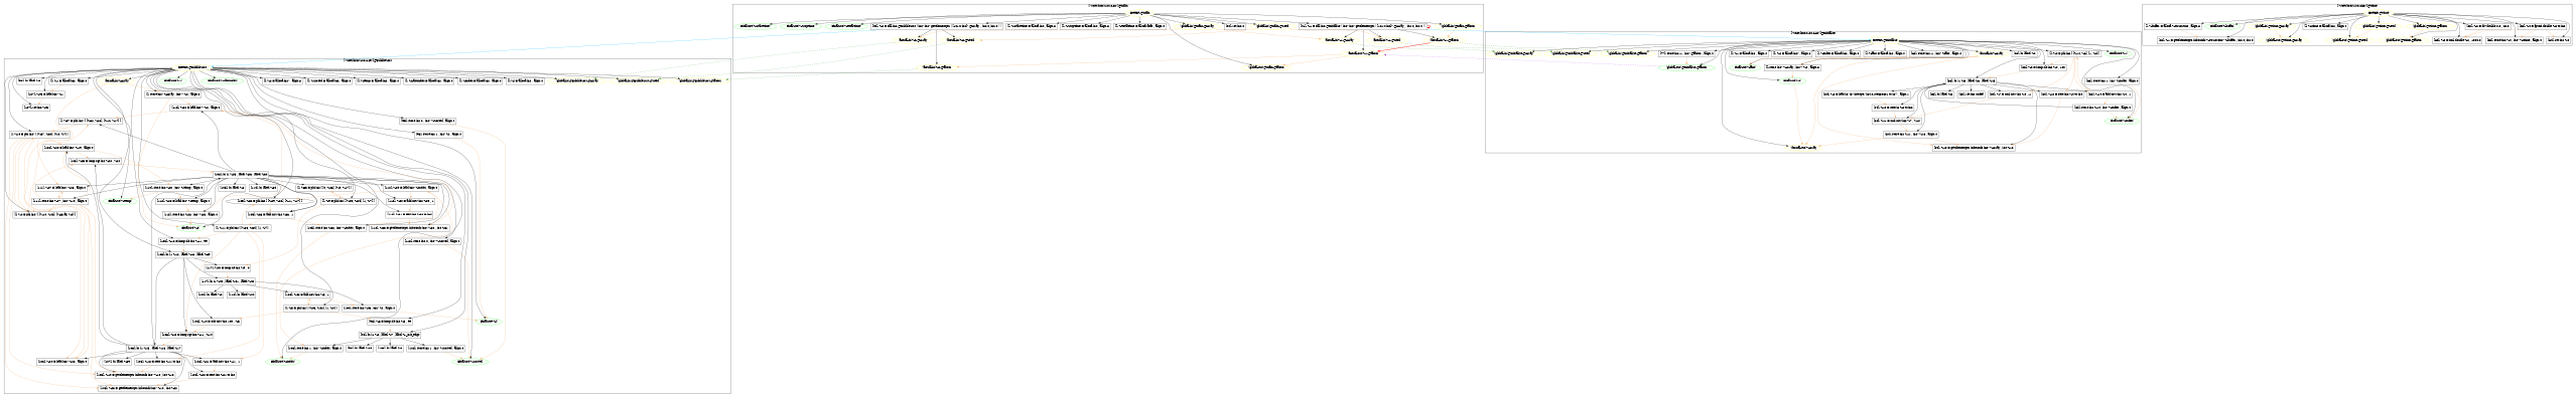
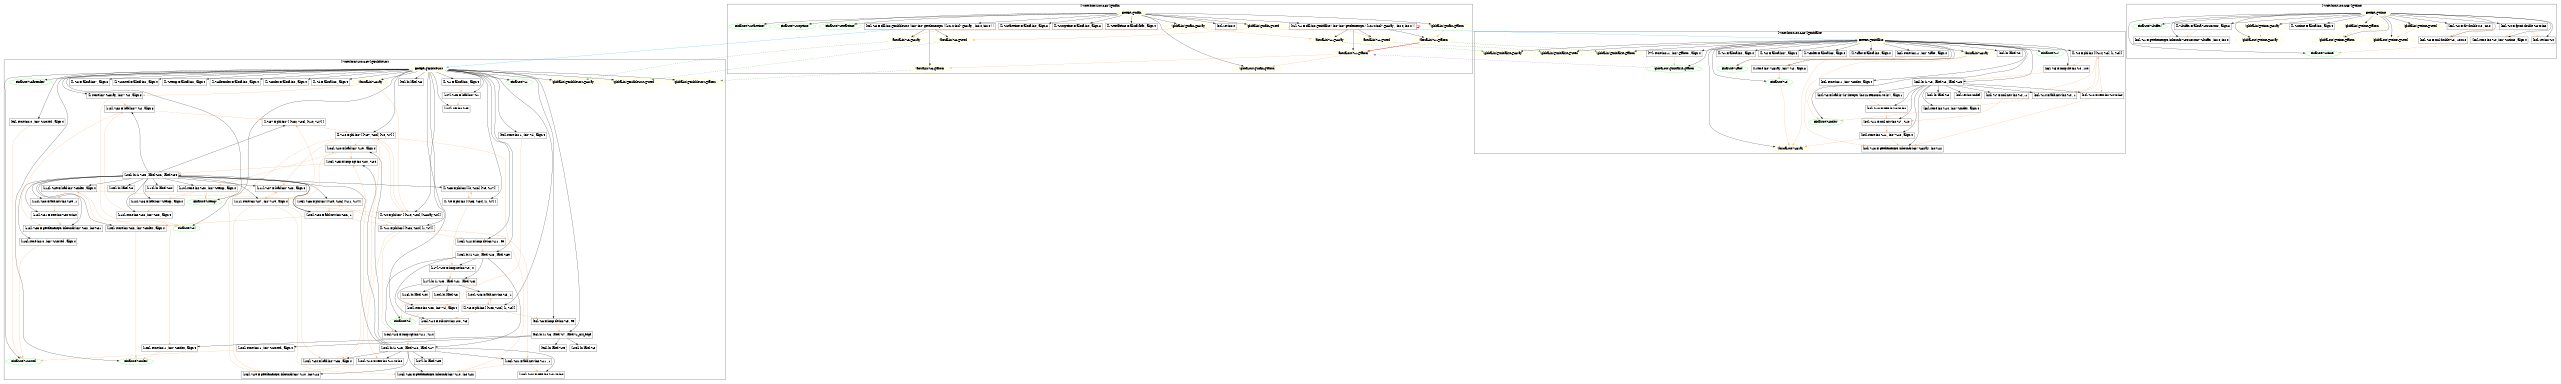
  digraph {
    node [shape=box]
    edge [color=black]
    n1 [color=green label="FinalUse(%StartTime)" shape=""]
    n2 [color=green label="FinalUse(%StopTime)" shape=""]
    n3 [color=green label="FinalUse(%TotalTime)" shape=""]
    n4 [color=yellow label="(global-out)@main:@factor" shape=""]
    n5 [color=yellow label="(actual-out)%1:@factor" shape=""]
    n6 [color=yellow label="ENTER @main" shape=""]
    n7 [label="[]: %StartTime = alloca i64 , align 8"]
    n8 [label="[]: %StopTime = alloca i64 , align 8"]
    n9 [label="[]: %TotalTime = alloca float , align 4"]
    n10 [label="[41]: %1 = call i32 @Initialize ( i32* i32* getelementptr ( [101 x i32]* @Array ,  i32 0, i32 0 ) )"]
    n11 [label="[43]: %3 = call i32 @BubbleSort ( i32* i32* getelementptr ( [101 x i32]* @Array ,  i32 0, i32 0 ) )"]
    n12 [label="[50]: ret i32 0"]
    n13 [color=yellow label="(actual-in)%3:@Seed" shape=""]
    n14 [color=yellow label="(actual-in)%1:@Seed" shape=""]
    n15 [color=yellow label="(actual-in)%3:@factor" shape=""]
    n16 [color=yellow label="(actual-in)%1:@factor" shape=""]
    n17 [color=yellow label="(actual-in)%3:@Array" shape=""]
    n18 [color=yellow label="(actual-in)%1:@Array" shape=""]
    n19 [color=yellow label="(global-in)@main:@Seed" shape=""]
    n20 [color=yellow label="(global-in)@main:@factor" shape=""]
    n21 [color=yellow label="(global-in)@main:@Array" shape=""]
    n22 [color=yellow label="(global-out)@ttime:@Array" shape=""]
    n23 [color=green label="FinalUse(%buffer)" shape=""]
+   n24 [color=green label="FinalUse(%utime)" shape=""]
    n25 [color=yellow label="(global-out)@ttime:@factor" shape=""]
    n26 [color=yellow label="(global-out)@ttime:@Seed" shape=""]
    n27 [color=yellow label="ENTER @ttime" shape=""]
    n28 [label="[]: %buffer = alloca %struct.tms , align 8"]
    n29 [label="[]: %utime = alloca i32 , align 4"]
    n30 [label="[63]: %1 = getelementptr inbounds %struct.tms* %buffer , i32 0, i32 0"]
    n31 [label="[63]: %2 = div double 0.0 , 60.0"]
    n32 [label="[63]: %3 = mul double %2 , 1000.0"]
    n33 [label="[63]: %4 = fptosi double %3 to i32"]
    n34 [label="[63]: store i32 %4 , i32* %utime , align 4"]
    n35 [label="[64]: ret i32 %4"]
    n36 [color=yellow label="(global-in)@ttime:@Seed" shape=""]
    n37 [color=yellow label="(global-in)@ttime:@factor" shape=""]
    n38 [color=yellow label="(global-in)@ttime:@Array" shape=""]
    n39 [color=green label="FinalUse(%1)" shape=""]
    n40 [color=green label="FinalUse(%2)" shape=""]
    n41 [color=green label="FinalUse(%Index)" shape=""]
    n42 [color=green label="FinalUse(%fact)" shape=""]
    n43 [color=green label="(global-out)@Initialize:@factor" shape=""]
    n44 [color=yellow label="(formal-out)%Array" shape=""]
    n45 [color=yellow label="ENTER @Initialize"]
    n46 [color=yellow label="(formal-in)%Array" shape=""]
    n47 [label="[]: %1 = alloca i32 , align 4"]
    n48 [label="[]: %2 = alloca i32* , align 8"]
    n49 [label="[]: %Index = alloca i32 , align 4"]
    n50 [label="[]: %fact = alloca i32 , align 4"]
    n51 [label="[]: store i32* %Array , i32** %2 , align 8"]
    n52 [label="[77]: store i32 -1 , i32* @factor , align 4"]
    n53 [label="[82]: store i32 -1 , i32* %fact , align 4"]
    n54 [label="[83]: store i32 1 , i32* %Index , align 4"]
    n55 [label="[83]: br label %3"]
    n56 [label="[]: %4 = phi i32 [ [%14, %6], [1, %0] ]"]
    n57 [label="[83]: %5 = icmp sle i32 %4 , 100"]
    n58 [label="[83]: br i1 %5 , label %6 , label %15"]
    n59 [label="[84]: %7 = mul nsw i32 %4 , -1"]
    n60 [label="[84]: %8 = load i8* i8* inttoptr (i64 2149580801 to i8*) , align 1"]
    n61 [label="[84]: %10 = sext i8 %8 to i32"]
    n62 [label="[84]: %11 = mul nsw i32 %7 , %10"]
    n63 [label="[84]: %12 = sext i32 %4 to i64"]
    n64 [label="[84]: %13 = getelementptr inbounds i32* %Array , i64 %12"]
    n65 [label="[84]: store i32 %11 , i32* %13 , align 4"]
    n66 [label="[83]: %14 = add nsw i32 %4 , 1"]
    n67 [label="[83]: store i32 %14 , i32* %Index , align 4"]
    n68 [label="[83]: br label %3"]
    n69 [label="[85]: ret i32 undef"]
    n70 [color=yellow label="(global-in)@Initialize:@Seed" shape=""]
    n71 [color=yellow label="(global-in)@Initialize:@factor" shape=""]
    n72 [color=yellow label="(global-in)@Initialize:@Array" shape=""]
    n73 [color=green label="FinalUse(%1)" shape=""]
    n74 [color=green label="FinalUse(%2)" shape=""]
    n75 [color=green label="FinalUse(%Sorted)" shape=""]
    n76 [color=green label="FinalUse(%Temp)" shape=""]
    n77 [color=green label="FinalUse(%LastIndex)" shape=""]
    n78 [color=green label="FinalUse(%Index)" shape=""]
    n79 [color=green label="FinalUse(%i)" shape=""]
    n80 [color=yellow label="ENTER @BubbleSort" shape=""]
    n81 [color=yellow label="(formal-in)%Array" shape=""]
    n82 [label="[]: %1 = alloca i32 , align 4"]
    n83 [label="[]: %2 = alloca i32* , align 8"]
    n84 [label="[]: %Sorted = alloca i32 , align 4"]
    n85 [label="[]: %Temp = alloca i32 , align 4"]
    n86 [label="[]: %LastIndex = alloca i32 , align 4"]
    n87 [label="[]: %Index = alloca i32 , align 4"]
    n88 [label="[]: %i = alloca i32 , align 4"]
    n89 [label="[]: store i32* %Array , i32** %2 , align 8"]
    n90 [label="[95]: store i32 0 , i32* %Sorted , align 4"]
    n91 [label="[98]: store i32 1 , i32* %i , align 4"]
    n92 [label="[98]: br label %3"]
    n93 [label="[]: %4 = phi i32* [ [%10, %42], [%Array, %0] ]"]
    n94 [label="[]: %5 = phi i32 [ [%43, %42], [1, %0] ]"]
    n95 [label="[98]: %6 = icmp sle i32 %5 , 99"]
    n96 [label="[98]: br i1 %6 , label %7 , label %._crit_edge"]
    n97 [label="[98]: br label %44"]
    n98 [label="[102]: store i32 1 , i32* %Sorted , align 4"]
    n99 [label="[103]: store i32 1 , i32* %Index , align 4"]
    n100 [label="[103]: br label %8"]
    n101 [label="[]: %9 = phi i32 [ [%35, %34], [1, %7] ]"]
    n102 [label="[]: %10 = phi i32* [ [%37, %34], [%4, %7] ]"]
    n103 [label="[]: %11 = phi i32 [ [%38, %34], [1, %7] ]"]
    n104 [label="[103]: %12 = icmp sle i32 %11 , 99"]
    n105 [label="[103]: br i1 %12 , label %13 , label %39"]
    n106 [label="[106]: %14 = sub nsw i32 100 , %5"]
    n107 [label="[106]: %15 = icmp sgt i32 %11 , %14"]
    n108 [label="[106]: br i1 %15 , label %16 , label %17"]
    n109 [label="[107]: br label %39"]
    n110 [label="[108]: %18 = sext i32 %11 to i64"]
    n111 [label="[108]: %19 = getelementptr inbounds i32* %10 , i64 %18"]
    n112 [label="[108]: %20 = load i32* %19 , align 4"]
    n113 [label="[108]: %21 = add nsw i32 %11 , 1"]
    n114 [label="[108]: %22 = sext i32 %21 to i64"]
    n115 [label="[108]: %23 = getelementptr inbounds i32* %10 , i64 %22"]
    n116 [label="[108]: %24 = load i32* %23 , align 4"]
    n117 [label="[108]: %25 = icmp sgt i32 %20 , %24"]
    n118 [label="[108]: br i1 %25 , label %26 , label %34"]
    n119 [label="[110]: store i32 %20 , i32* %Temp , align 4"]
    n120 [label="[111]: %27 = load i32* %23 , align 4"]
    n121 [label="[111]: store i32 %27 , i32* %19 , align 4"]
    n122 [label="[112]: %28 = load i32* %Temp , align 4"]
    n123 [label="[112]: %29 = load i32* %Index , align 4"]
    n124 [label="[112]: %30 = add nsw i32 %29 , 1"]
    n125 [label="[112]: %31 = sext i32 %30 to i64"]
    n126 [label="[112]: %32 = load i32** %2 , align 8"]
    n127 [label="[112]: %33 = getelementptr inbounds i32* %32 , i64 %31"]
    n128 [label="[112]: store i32 %28 , i32* %33 , align 4"]
    n129 [label="[113]: store i32 0 , i32* %Sorted , align 4"]
    n130 [label="[114]: br label %34"]
    n131 [label="[]: %35 = phi i32 [ [0, %26], [%9, %17] ]"]
-   n132 [label="[105]: %36 = phi i32 [ [%29, %26], [%11, %17] ]" shape=ellipse]
+   n132 [label="[105]: %36 = phi i32 [ [%29, %26], [%11, %17] ]"]
    n133 [label="[]: %37 = phi i32* [ [%32, %26], [%10, %17] ]"]
    n134 [label="[105]: %38 = add nsw i32 %36 , 1"]
    n135 [label="[105]: store i32 %38 , i32* %Index , align 4"]
    n136 [label="[105]: br label %8"]
    n137 [label="[117]: %40 = icmp ne i32 %9 , 0"]
    n138 [label="[117]: br i1 %40 , label %41 , label %42"]
    n139 [label="[118]: br label %44"]
    n140 [label="[100]: %43 = add nsw i32 %5 , 1"]
    n141 [label="[100]: store i32 %43 , i32* %i , align 4"]
    n142 [label="[100]: br label %3"]
    n143 [label="[127]: %45 = load i32* %1"]
    n144 [label="[127]: ret i32 %45"]
    n145 [color=yellow label="(global-in)@BubbleSort:@Seed" shape=""]
    n146 [color=yellow label="(global-in)@BubbleSort:@factor" shape=""]
    n147 [color=yellow label="(global-in)@BubbleSort:@Array" shape=""]
    subgraph cluster_1 {
      label="[\"wcet/bsort100.c:32\"]@main"
      n1
      n2
      n3
      n4
      n5
      n6
      n7
      n8
      n9
      n10
      n11
      n12
      n13
      n14
      n15
      n16
      n17
      n18
      n19
      n20
      n21
    }
    subgraph cluster_2 {
      label="[\"wcet/bsort100.c:53\"]@ttime"
      n22
      n23
+     n24
      n25
      n26
      n27
      n28
      n29
      n30
      n31
      n32
      n33
      n34
      n35
      n36
      n37
      n38
    }
    subgraph cluster_3 {
      label="[\"wcet/bsort100.c:68\"]@Initialize"
      n39
      n40
      n41
      n42
      n43
      n44
      n45
      n46
      n47
      n48
      n49
      n50
      n51
      n52
      n53
      n54
      n55
      n56
      n57
      n58
      n59
      n60
      n61
      n62
      n63
      n64
      n65
      n66
      n67
      n68
      n69
      n70
      n71
      n72
    }
    subgraph cluster_4 {
      label="[\"wcet/bsort100.c:89\"]@BubbleSort"
      n73
      n74
      n75
      n76
      n77
      n78
      n79
      n80
      n81
      n82
      n83
      n84
      n85
      n86
      n87
      n88
      n89
      n90
      n91
      n92
      n93
      n94
      n95
      n96
      n97
      n98
      n99
      n100
      n101
      n102
      n103
      n104
      n105
      n106
      n107
      n108
      n109
      n110
      n111
      n112
      n113
      n114
      n115
      n116
      n117
      n118
      n119
      n120
      n121
      n122
      n123
      n124
      n125
      n126
      n127
      n128
      n129
      n130
      n131
      n132
      n133
      n134
      n135
      n136
      n137
      n138
      n139
      n140
      n141
      n142
      n143
      n144
      n145
      n146
      n147
    }
    n5 -> n4 [color=sandybrown]
    n5 -> n15 [color=sandybrown]
    n6 -> n1
    n6 -> n2
    n6 -> n3
    n6 -> n4
    n6 -> n7
    n6 -> n8
    n6 -> n9
    n6 -> n10
    n6 -> n11
    n6 -> n12
    n6 -> n19
    n6 -> n20
    n6 -> n21
    n10 -> n5
    n10 -> n10 [color=red style=bold]
    n10 -> n14
    n10 -> n16
    n10 -> n18
    n10 -> n45 [color=deepskyblue]
    n11 -> n13
    n11 -> n15
    n11 -> n17
    n11 -> n80 [color=deepskyblue]
    n13 -> n145 [color=forestgreen style=dashed]
    n14 -> n70 [color=forestgreen style=dashed]
    n15 -> n146 [color=forestgreen style=dashed]
    n16 -> n5 [color=red style=bold]
    n16 -> n71 [color=forestgreen style=dashed]
    n17 -> n147 [color=forestgreen style=dashed]
    n18 -> n72 [color=forestgreen style=dashed]
    n19 -> n13 [color=sandybrown]
    n19 -> n14 [color=sandybrown]
    n20 -> n16 [color=sandybrown]
    n21 -> n17 [color=sandybrown]
    n21 -> n18 [color=sandybrown]
    n27 -> n22
    n27 -> n23
+   n27 -> n24
    n27 -> n25
    n27 -> n26
    n27 -> n28
    n27 -> n29
    n27 -> n30
    n27 -> n31
    n27 -> n32
    n27 -> n33
    n27 -> n34
    n27 -> n35
    n27 -> n36
    n27 -> n37
    n27 -> n38
    n28 -> n30 [color=sandybrown]
    n31 -> n32 [color=sandybrown]
    n33 -> n32 [color=sandybrown]
    n33 -> n34 [color=sandybrown]
    n33 -> n35 [color=sandybrown]
+   n34 -> n24 [color=sandybrown]
    n36 -> n26 [color=sandybrown]
    n37 -> n25 [color=sandybrown]
    n38 -> n22 [color=sandybrown]
    n40 -> n44 [color=sandybrown]
    n43 -> n5 [color=purple style=dashed]
    n45 -> n39
    n45 -> n40
    n45 -> n41
    n45 -> n42
    n45 -> n43
    n45 -> n44
    n45 -> n46
    n45 -> n47
    n45 -> n48
    n45 -> n49
    n45 -> n50
    n45 -> n51
    n45 -> n52
    n45 -> n53
    n45 -> n54
    n45 -> n55
    n45 -> n56
    n45 -> n57
    n45 -> n58
    n45 -> n70
    n45 -> n71
    n45 -> n72
    n46 -> n44 [color=sandybrown]
    n46 -> n51 [color=sandybrown]
    n46 -> n64 [color=sandybrown]
    n51 -> n40 [color=sandybrown]
    n52 -> n43 [color=sandybrown]
    n53 -> n42 [color=sandybrown]
    n54 -> n41 [color=sandybrown]
    n56 -> n57 [color=sandybrown]
    n56 -> n59 [color=sandybrown]
    n56 -> n63 [color=sandybrown]
    n56 -> n66 [color=sandybrown]
    n57 -> n58 [color=sandybrown]
    n58 -> n59
    n58 -> n60
    n58 -> n61
    n58 -> n62
    n58 -> n63
    n58 -> n64
    n58 -> n65
    n58 -> n66
-   n67 -> n58
+   n58 -> n67
    n58 -> n68
    n58 -> n69
    n59 -> n62 [color=sandybrown]
    n60 -> n61 [color=sandybrown]
    n61 -> n62 [color=sandybrown]
    n62 -> n65 [color=sandybrown]
    n63 -> n64 [color=sandybrown]
    n65 -> n44 [color=sandybrown]
    n65 -> n64 [color=sandybrown]
    n66 -> n56 [color=sandybrown]
    n66 -> n67 [color=sandybrown]
    n67 -> n41 [color=sandybrown]
    n80 -> n73
    n80 -> n74
    n80 -> n75
    n80 -> n76
    n80 -> n77
    n80 -> n78
    n80 -> n79
    n80 -> n81
    n80 -> n82
    n80 -> n83
    n80 -> n84
    n80 -> n85
    n80 -> n86
    n80 -> n87
    n80 -> n88
    n80 -> n89
    n80 -> n90
    n80 -> n91
    n80 -> n92
    n80 -> n93
    n80 -> n94
    n80 -> n95
    n80 -> n96
    n80 -> n101
    n80 -> n102
    n80 -> n103
    n80 -> n104
    n80 -> n105
    n80 -> n143
    n80 -> n144
    n80 -> n145
    n80 -> n146
    n80 -> n147
    n81 -> n89 [color=sandybrown]
    n81 -> n93 [color=sandybrown]
    n82 -> n143 [color=sandybrown]
    n89 -> n74 [color=sandybrown]
    n89 -> n126 [color=sandybrown]
    n90 -> n75 [color=sandybrown]
    n91 -> n79 [color=sandybrown]
    n93 -> n102 [color=sandybrown]
    n94 -> n95 [color=sandybrown]
    n94 -> n106 [color=sandybrown]
    n94 -> n140 [color=sandybrown]
    n95 -> n96 [color=sandybrown]
    n96 -> n97
    n96 -> n98
    n96 -> n99
    n96 -> n100
    n98 -> n75 [color=sandybrown]
    n99 -> n78 [color=sandybrown]
    n101 -> n131 [color=sandybrown]
    n101 -> n137 [color=sandybrown]
    n102 -> n93 [color=sandybrown]
    n102 -> n111 [color=sandybrown]
    n102 -> n112 [color=sandybrown]
    n102 -> n115 [color=sandybrown]
    n102 -> n116 [color=sandybrown]
    n102 -> n120 [color=sandybrown]
    n103 -> n104 [color=sandybrown]
    n103 -> n107 [color=sandybrown]
    n103 -> n110 [color=sandybrown]
    n103 -> n113 [color=sandybrown]
    n103 -> n132 [color=sandybrown]
    n104 -> n105 [color=sandybrown]
    n105 -> n106
    n105 -> n107
    n105 -> n108
    n105 -> n137
    n105 -> n138
    n106 -> n107 [color=sandybrown]
    n107 -> n108 [color=sandybrown]
    n108 -> n109
    n108 -> n110
    n108 -> n111
    n108 -> n112
    n108 -> n113
    n108 -> n114
    n108 -> n115
    n108 -> n116
    n108 -> n117
    n108 -> n118
    n110 -> n111 [color=sandybrown]
    n112 -> n117 [color=sandybrown]
    n112 -> n119 [color=sandybrown]
    n113 -> n114 [color=sandybrown]
-   n114 -> n115 [color=sandybrown]
+   n113 -> n115 [color=sandybrown]
    n116 -> n117 [color=sandybrown]
    n117 -> n118 [color=sandybrown]
    n118 -> n119
    n118 -> n120
    n118 -> n121
    n118 -> n122
    n118 -> n123
    n118 -> n124
    n118 -> n125
    n118 -> n126
    n118 -> n127
    n118 -> n128
    n118 -> n129
    n118 -> n130
    n118 -> n131
    n118 -> n132
    n118 -> n133
    n118 -> n134 [style=bold]
    n118 -> n135
    n118 -> n136
    n119 -> n76 [color=sandybrown]
    n119 -> n122 [color=sandybrown]
    n120 -> n121 [color=sandybrown]
    n121 -> n93 [color=sandybrown]
    n121 -> n111 [color=sandybrown]
    n121 -> n112 [color=sandybrown]
    n121 -> n115 [color=sandybrown]
    n121 -> n116 [color=sandybrown]
    n121 -> n120 [color=sandybrown]
    n121 -> n133 [color=sandybrown]
    n122 -> n128 [color=sandybrown]
    n123 -> n99 [color=sandybrown]
    n123 -> n124 [color=sandybrown]
    n123 -> n132 [color=sandybrown]
    n124 -> n125 [color=sandybrown]
    n125 -> n127 [color=sandybrown]
    n126 -> n127 [color=sandybrown]
    n126 -> n133 [color=sandybrown]
    n128 -> n74 [color=sandybrown]
    n128 -> n126 [color=sandybrown]
    n129 -> n75 [color=sandybrown]
    n131 -> n101 [color=sandybrown]
    n132 -> n134 [color=sandybrown]
    n133 -> n102 [color=sandybrown]
    n134 -> n103 [color=sandybrown]
    n134 -> n135 [color=sandybrown]
    n135 -> n78 [color=sandybrown]
    n135 -> n123 [color=sandybrown]
    n137 -> n138 [color=sandybrown]
    n138 -> n139
    n138 -> n140
    n138 -> n141
    n138 -> n142
    n140 -> n94 [color=sandybrown]
    n140 -> n141 [color=sandybrown]
    n141 -> n79 [color=sandybrown]
    n143 -> n144 [color=sandybrown]
  }
